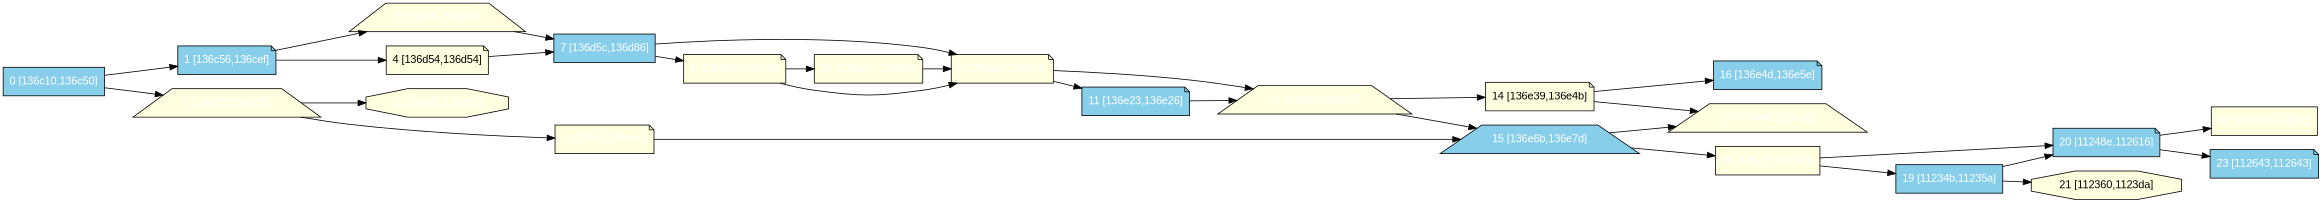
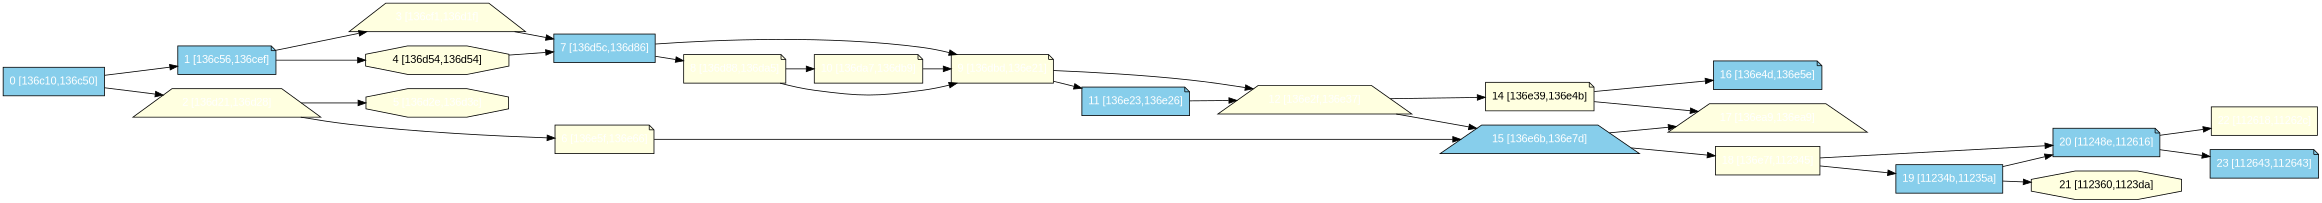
  digraph {
    fontname="Liberation Sans"
    rankdir=LR
    node [fillcolor=lightyellow fontcolor="#ffffff" fontname="Liberation Sans" shape=note style=filled]
    edge [fontname="Liberation Sans"]
    n1 [fillcolor=skyblue label="0 [136c10,136c50]" shape=box]
    n2 [fillcolor=skyblue label="1 [136c56,136cef]"]
    n3 [label="2 [136d21,136d28]" shape=trapezium]
    n4 [label="3 [136cf1,136d1f]" shape=trapezium]
-   n5 [fontcolor="#000000" label="4 [136d54,136d54]"]
+   n5 [fontcolor="#000000" label="4 [136d54,136d54]" shape=octagon]
    n6 [label="5 [136d2e,136d3c]" shape=octagon]
    n7 [label="6 [136e5f,136e66]"]
    n8 [fillcolor=skyblue label="7 [136d5c,136d86]" shape=box]
    n9 [fillcolor=skyblue label="15 [136e6b,136e7d]" shape=trapezium]
    n10 [label="8 [136d88,136da5]"]
    n11 [label="9 [136dbd,136e21]"]
    n12 [label="17 [136ea9,136ea9]" shape=trapezium]
    n13 [label="18 [136e7f,112345]" shape=box]
    n14 [label="10 [136da7,136db9]"]
    n15 [fillcolor=skyblue label="11 [136e23,136e26]"]
    n16 [label="12 [136e2f,136e37]" shape=trapezium]
    n17 [fontcolor="#000000" label="14 [136e39,136e4b]"]
    n18 [fillcolor=skyblue label="16 [136e4d,136e5e]"]
    n19 [fillcolor=skyblue label="19 [11234b,11235a]" shape=box]
    n20 [fillcolor=skyblue label="20 [11248e,112616]"]
    n21 [fontcolor="#000000" label="21 [112360,1123da]" shape=octagon]
    n22 [label="22 [112618,11262c]" shape=box]
    n23 [fillcolor=skyblue label="23 [112643,112643]"]
    n1 -> n2
    n1 -> n3
    n2 -> n4
    n2 -> n5
    n3 -> n6
    n3 -> n7
    n4 -> n8
    n5 -> n8
    n7 -> n9
    n8 -> n10
    n8 -> n11
    n9 -> n12
    n9 -> n13
    n10 -> n11
    n10 -> n14
    n11 -> n15
    n11 -> n16
    n13 -> n19
    n13 -> n20
    n14 -> n11
    n15 -> n16
    n16 -> n9
    n16 -> n17
    n17 -> n12
    n17 -> n18
    n19 -> n20
    n19 -> n21
    n20 -> n22
    n20 -> n23
  }
